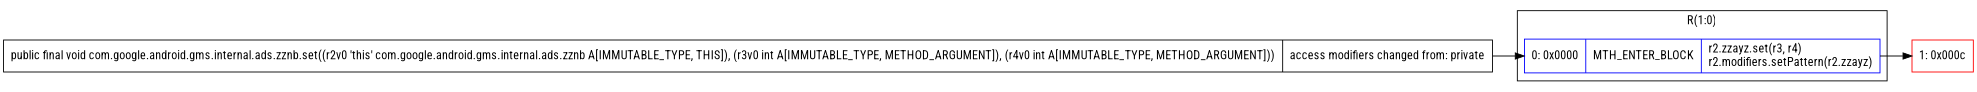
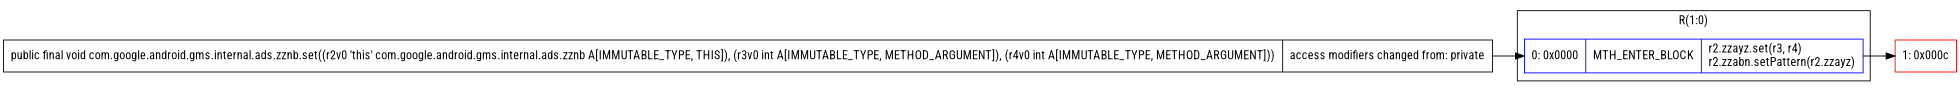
  digraph {
    rankdir=LR
    fontname="Roboto Condensed"
    node [shape=record fontname="Roboto Condensed"]
    edge [fontname="Roboto Condensed"]
-   n1 [color=blue label="{0\:\ 0x0000|MTH_ENTER_BLOCK\l|r2.zzayz.set(r3, r4)\lr2.modifiers.setPattern(r2.zzayz)\l}"]
+   n1 [color=blue label="{0\:\ 0x0000|MTH_ENTER_BLOCK\l|r2.zzayz.set(r3, r4)\lr2.zzabn.setPattern(r2.zzayz)\l}"]
    n2 [color=red label="{1\:\ 0x000c}"]
    n3 [label="{public final void com.google.android.gms.internal.ads.zznb.set((r2v0 'this' com.google.android.gms.internal.ads.zznb A[IMMUTABLE_TYPE, THIS]), (r3v0 int A[IMMUTABLE_TYPE, METHOD_ARGUMENT]), (r4v0 int A[IMMUTABLE_TYPE, METHOD_ARGUMENT]))  | access modifiers changed from: private\l}"]
    subgraph cluster_1 {
      label="R(1:0)"
      n1
    }
    n1 -> n2
    n3 -> n1
  }
